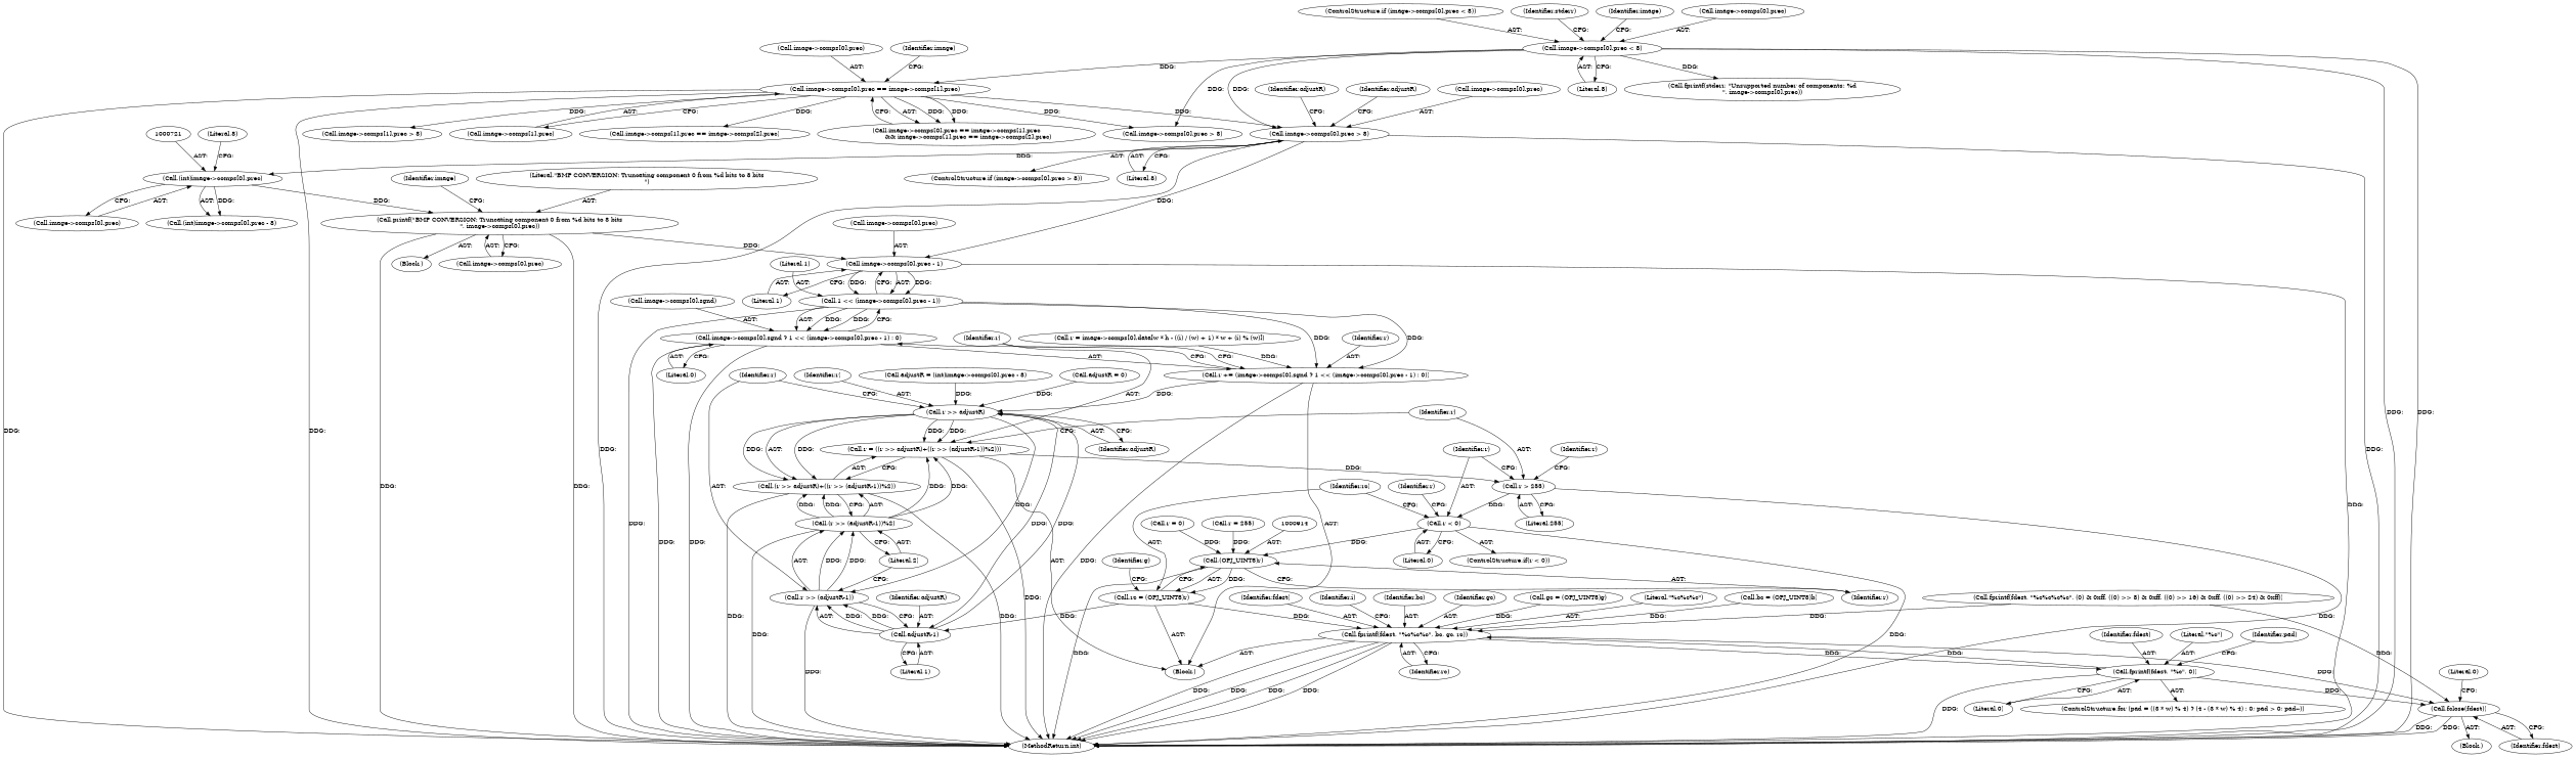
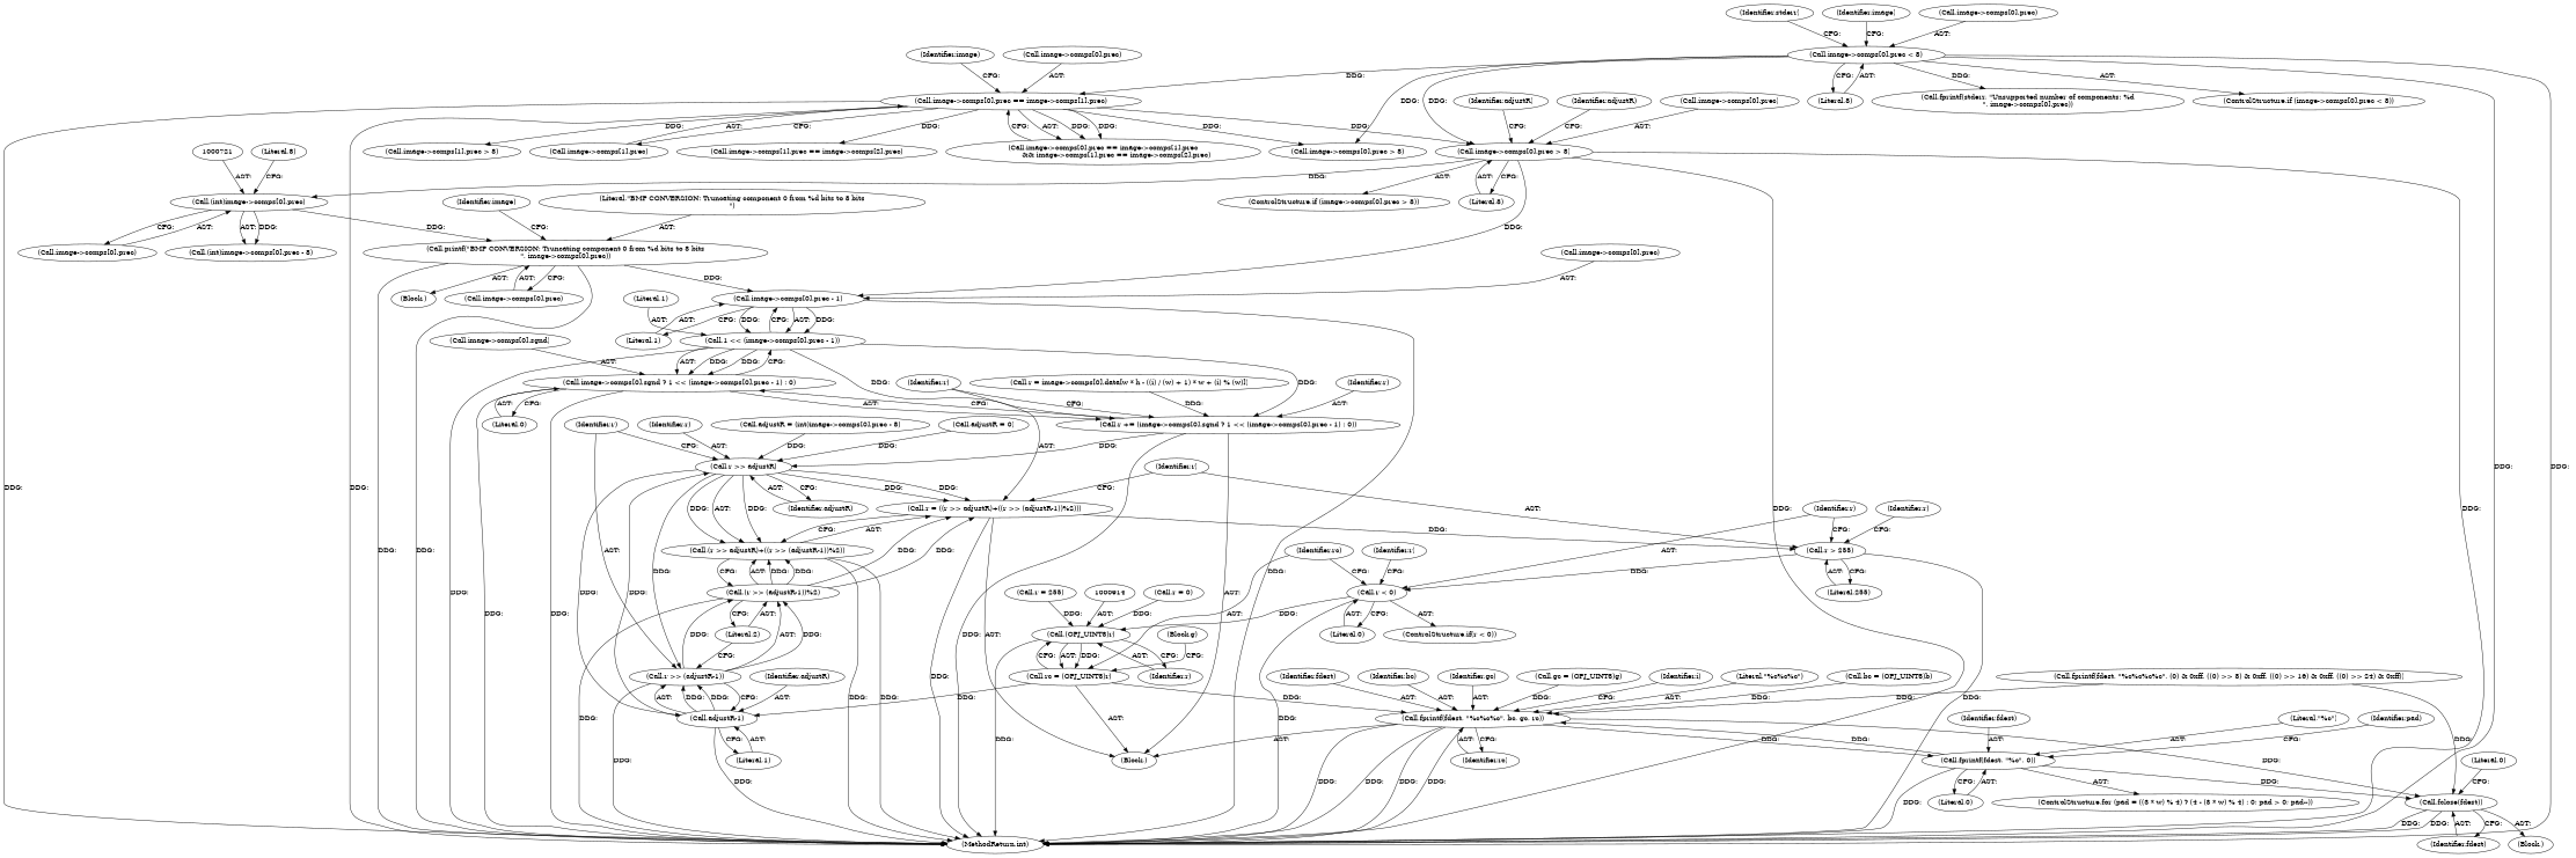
  digraph {
    fontname="DejaVu Serif"
    node [fontname="DejaVu Serif"]
    edge [fontname="DejaVu Serif"]
    n1 [label="(Call,image->comps[0].prec - 1)"]
    n2 [label="(Call,1 << (image->comps[0].prec - 1))"]
    n3 [label="(MethodReturn,int)"]
    n4 [label="(Literal,1)"]
    n5 [label="(Call,r += (image->comps[0].sgnd ? 1 << (image->comps[0].prec - 1) : 0))"]
    n6 [label="(Call,image->comps[0].sgnd ? 1 << (image->comps[0].prec - 1) : 0)"]
    n7 [label="(Call,image->comps[0].prec > 8)"]
    n8 [label="(Call,(int)image->comps[0].prec)"]
    n9 [label="(ControlStructure,if (image->comps[0].prec > 8))"]
    n10 [label="(Literal,8)"]
    n11 [label="(Call,printf(\"BMP CONVERSION: Truncating component 0 from %d bits to 8 bits\n\", image->comps[0].prec))"]
    n12 [label="(Call,image->comps[0].prec)"]
    n13 [label="(Call,(int)image->comps[0].prec - 8)"]
    n14 [label="(Call,image->comps[0].prec < 8)"]
    n15 [label="(Call,image->comps[0].prec == image->comps[1].prec)"]
    n16 [label="(Literal,8)"]
    n17 [label="(Call,fprintf(stderr, \"Unsupported number of components: %d\n\", image->comps[0].prec))"]
    n18 [label="(Call,image->comps[0].prec > 8)"]
    n19 [label="(ControlStructure,if (image->comps[0].prec < 8))"]
    n20 [label="(Call,image->comps[1].prec > 8)"]
    n21 [label="(Call,image->comps[1].prec)"]
    n22 [label="(Call,image->comps[1].prec == image->comps[2].prec)"]
    n23 [label="(Call,image->comps[0].prec == image->comps[1].prec\n            && image->comps[1].prec == image->comps[2].prec)"]
    n24 [label="(Block,)"]
    n25 [label="(Call,image->comps[0].prec)"]
    n26 [label="(Call,r >> adjustR)"]
    n27 [label="(Block,)"]
    n28 [label="(Literal,0)"]
    n29 [label="(Call,r = ((r >> adjustR)+((r >> (adjustR-1))%2)))"]
    n30 [label="(Call,(r >> adjustR)+((r >> (adjustR-1))%2))"]
    n31 [label="(Call,r >> (adjustR-1))"]
    n32 [label="(Call,adjustR-1)"]
    n33 [label="(Identifier,adjustR)"]
    n34 [label="(Call,r > 255)"]
    n35 [label="(Call,(r >> (adjustR-1))%2)"]
    n36 [label="(Literal,1)"]
    n37 [label="(Call,r < 0)"]
    n38 [label="(Literal,255)"]
    n39 [label="(Call,(OPJ_UINT8)r)"]
    n40 [label="(ControlStructure,if(r < 0))"]
    n41 [label="(Literal,0)"]
    n42 [label="(Call,rc = (OPJ_UINT8)r)"]
    n43 [label="(Identifier,r)"]
    n44 [label="(Call,fprintf(fdest, \"%c%c%c\", bc, gc, rc))"]
    n45 [label="(Call,fprintf(fdest, \"%c\", 0))"]
    n46 [label="(Call,fclose(fdest))"]
    n47 [label="(Identifier,rc)"]
    n48 [label="(ControlStructure,for (pad = ((3 * w) % 4) ? (4 - (3 * w) % 4) : 0; pad > 0; pad--))"]
    n49 [label="(Literal,0)"]
    n50 [label="(Block,)"]
    n51 [label="(Identifier,fdest)"]
    n52 [label="(Literal,2)"]
    n53 [label="(Identifier,r)"]
    n54 [label="(Identifier,r)"]
    n55 [label="(Identifier,r)"]
    n56 [label="(Identifier,i)"]
    n57 [label="(Identifier,adjustR)"]
    n58 [label="(Literal,1)"]
    n59 [label="(Identifier,r)"]
    n60 [label="(Literal,\"%c%c%c\")"]
-   n61 [label="(Identifier,g)"]
+   n61 [label="(Block,g)"]
    n62 [label="(Call,bc = (OPJ_UINT8)b)"]
    n63 [label="(Identifier,r)"]
    n64 [label="(Call,image->comps[0].prec)"]
    n65 [label="(Identifier,adjustR)"]
    n66 [label="(Call,r = 0)"]
    n67 [label="(Identifier,fdest)"]
    n68 [label="(Literal,\"BMP CONVERSION: Truncating component 0 from %d bits to 8 bits\n\")"]
    n69 [label="(Identifier,r)"]
    n70 [label="(Identifier,fdest)"]
    n71 [label="(Identifier,stderr)"]
    n72 [label="(Literal,\"%c\")"]
    n73 [label="(Call,r = 255)"]
    n74 [label="(Identifier,image)"]
    n75 [label="(Identifier,image)"]
    n76 [label="(Call,image->comps[0].prec)"]
    n77 [label="(Call,fprintf(fdest, \"%c%c%c%c\", (0) & 0xff, ((0) >> 8) & 0xff, ((0) >> 16) & 0xff, ((0) >> 24) & 0xff))"]
    n78 [label="(Identifier,adjustR)"]
    n79 [label="(Identifier,r)"]
    n80 [label="(Identifier,image)"]
    n81 [label="(Identifier,bc)"]
    n82 [label="(Identifier,rc)"]
    n83 [label="(Call,adjustR = (int)image->comps[0].prec - 8)"]
    n84 [label="(Call,image->comps[0].prec)"]
    n85 [label="(Literal,0)"]
    n86 [label="(Call,image->comps[0].prec)"]
    n87 [label="(Identifier,gc)"]
    n88 [label="(Identifier,r)"]
    n89 [label="(Identifier,pad)"]
    n90 [label="(Literal,8)"]
    n91 [label="(Call,adjustR = 0)"]
    n92 [label="(Call,image->comps[0].sgnd)"]
    n93 [label="(Call,r = image->comps[0].data[w * h - ((i) / (w) + 1) * w + (i) % (w)])"]
    n94 [label="(Call,gc = (OPJ_UINT8)g)"]
    1000721
    1000914
    n1 -> n2 [label="AST: "]
    n1 -> n2 [label="DDG: "]
    n1 -> n2 [label="DDG: "]
    n1 -> n3 [label="DDG: "]
    n1 -> n4 [label="CFG: "]
    n2 -> n1 [label="CFG: "]
    n2 -> n3 [label="DDG: "]
    n2 -> n5 [label="DDG: "]
    n2 -> n5 [label="DDG: "]
    n2 -> n6 [label="AST: "]
    n2 -> n6 [label="DDG: "]
    n2 -> n6 [label="DDG: "]
    n4 -> n1 [label="AST: "]
    n5 -> n3 [label="DDG: "]
    n5 -> n6 [label="CFG: "]
    n5 -> n26 [label="DDG: "]
    n5 -> n27 [label="AST: "]
    n6 -> n2 [label="CFG: "]
    n6 -> n3 [label="DDG: "]
    n6 -> n3 [label="DDG: "]
    n6 -> n5 [label="AST: "]
    n6 -> n28 [label="CFG: "]
    n7 -> n1 [label="DDG: "]
    n7 -> n3 [label="DDG: "]
    n7 -> n3 [label="DDG: "]
    n7 -> n8 [label="DDG: "]
    n7 -> n9 [label="AST: "]
    n7 -> n10 [label="CFG: "]
    n8 -> n11 [label="DDG: "]
    n8 -> n12 [label="CFG: "]
    n8 -> n13 [label="AST: "]
    n8 -> n13 [label="DDG: "]
    n10 -> n7 [label="AST: "]
    n11 -> n1 [label="DDG: "]
    n11 -> n3 [label="DDG: "]
    n11 -> n3 [label="DDG: "]
    n11 -> n24 [label="AST: "]
    n11 -> n25 [label="CFG: "]
    n12 -> n8 [label="AST: "]
    n14 -> n3 [label="DDG: "]
    n14 -> n3 [label="DDG: "]
    n14 -> n7 [label="DDG: "]
    n14 -> n15 [label="DDG: "]
    n14 -> n16 [label="CFG: "]
    n14 -> n17 [label="DDG: "]
    n14 -> n18 [label="DDG: "]
-   n19 -> n14 [label="AST: "]
+   n14 -> n19 [label="AST: "]
    n15 -> n3 [label="DDG: "]
    n15 -> n3 [label="DDG: "]
    n15 -> n7 [label="DDG: "]
    n15 -> n18 [label="DDG: "]
    n15 -> n20 [label="DDG: "]
    n15 -> n21 [label="CFG: "]
    n15 -> n22 [label="DDG: "]
    n15 -> n23 [label="AST: "]
    n15 -> n23 [label="DDG: "]
    n15 -> n23 [label="DDG: "]
    n16 -> n14 [label="AST: "]
    n21 -> n15 [label="AST: "]
    n23 -> n15 [label="CFG: "]
    n25 -> n11 [label="AST: "]
    n26 -> n29 [label="DDG: "]
    n26 -> n29 [label="DDG: "]
    n26 -> n30 [label="AST: "]
    n26 -> n30 [label="DDG: "]
    n26 -> n30 [label="DDG: "]
    n26 -> n31 [label="DDG: "]
    n26 -> n32 [label="DDG: "]
    n26 -> n33 [label="CFG: "]
    n28 -> n6 [label="AST: "]
    n29 -> n3 [label="DDG: "]
    n29 -> n27 [label="AST: "]
    n29 -> n30 [label="CFG: "]
    n29 -> n34 [label="DDG: "]
    n30 -> n3 [label="DDG: "]
    n30 -> n3 [label="DDG: "]
    n30 -> n29 [label="AST: "]
    n30 -> n35 [label="CFG: "]
    n31 -> n3 [label="DDG: "]
    n31 -> n32 [label="CFG: "]
    n31 -> n35 [label="AST: "]
    n31 -> n35 [label="DDG: "]
    n31 -> n35 [label="DDG: "]
+   n32 -> n3 [label="DDG: "]
    n32 -> n26 [label="DDG: "]
    n32 -> n31 [label="AST: "]
    n32 -> n31 [label="DDG: "]
    n32 -> n31 [label="DDG: "]
    n32 -> n36 [label="CFG: "]
    n33 -> n26 [label="AST: "]
    n34 -> n3 [label="DDG: "]
    n34 -> n37 [label="DDG: "]
    n34 -> n38 [label="CFG: "]
    n35 -> n3 [label="DDG: "]
    n35 -> n29 [label="DDG: "]
    n35 -> n29 [label="DDG: "]
    n35 -> n30 [label="AST: "]
    n35 -> n30 [label="DDG: "]
    n35 -> n30 [label="DDG: "]
    n35 -> n52 [label="CFG: "]
    n36 -> n32 [label="AST: "]
    n37 -> n3 [label="DDG: "]
    n37 -> n39 [label="DDG: "]
    n37 -> n40 [label="AST: "]
    n37 -> n41 [label="CFG: "]
    n38 -> n34 [label="AST: "]
    n39 -> n3 [label="DDG: "]
    n39 -> n42 [label="AST: "]
    n39 -> n42 [label="DDG: "]
    n39 -> n43 [label="CFG: "]
    n41 -> n37 [label="AST: "]
    n42 -> n27 [label="AST: "]
    n42 -> n32 [label="DDG: "]
    n42 -> n39 [label="CFG: "]
    n42 -> n44 [label="DDG: "]
    n43 -> n39 [label="AST: "]
    n44 -> n3 [label="DDG: "]
    n44 -> n3 [label="DDG: "]
    n44 -> n3 [label="DDG: "]
    n44 -> n3 [label="DDG: "]
    n44 -> n27 [label="AST: "]
    n44 -> n45 [label="DDG: "]
    n44 -> n46 [label="DDG: "]
    n44 -> n47 [label="CFG: "]
    n45 -> n3 [label="DDG: "]
    n45 -> n44 [label="DDG: "]
    n45 -> n46 [label="DDG: "]
    n45 -> n48 [label="AST: "]
    n45 -> n49 [label="CFG: "]
    n46 -> n3 [label="DDG: "]
    n46 -> n3 [label="DDG: "]
    n46 -> n50 [label="AST: "]
    n46 -> n51 [label="CFG: "]
    n47 -> n44 [label="AST: "]
    n49 -> n45 [label="AST: "]
    n51 -> n46 [label="AST: "]
    n52 -> n31 [label="CFG: "]
    n52 -> n35 [label="AST: "]
    n53 -> n29 [label="CFG: "]
    n53 -> n34 [label="AST: "]
    n54 -> n37 [label="CFG: "]
    n55 -> n5 [label="AST: "]
    n56 -> n44 [label="CFG: "]
    n57 -> n32 [label="AST: "]
    n58 -> n2 [label="AST: "]
    n59 -> n34 [label="CFG: "]
    n59 -> n37 [label="AST: "]
    n60 -> n44 [label="AST: "]
    n61 -> n42 [label="CFG: "]
    n62 -> n44 [label="DDG: "]
    n63 -> n26 [label="CFG: "]
    n63 -> n31 [label="AST: "]
    n64 -> n1 [label="AST: "]
    n65 -> n7 [label="CFG: "]
    n66 -> n39 [label="DDG: "]
    n67 -> n45 [label="AST: "]
    n68 -> n11 [label="AST: "]
    n69 -> n5 [label="CFG: "]
    n69 -> n29 [label="AST: "]
    n70 -> n44 [label="AST: "]
    n71 -> n14 [label="CFG: "]
    n72 -> n45 [label="AST: "]
    n73 -> n39 [label="DDG: "]
    n74 -> n15 [label="CFG: "]
    n75 -> n14 [label="CFG: "]
    n76 -> n14 [label="AST: "]
    n77 -> n44 [label="DDG: "]
    n77 -> n46 [label="DDG: "]
    n78 -> n7 [label="CFG: "]
    n79 -> n26 [label="AST: "]
    n80 -> n11 [label="CFG: "]
    n81 -> n44 [label="AST: "]
    n82 -> n37 [label="CFG: "]
    n82 -> n42 [label="AST: "]
    n83 -> n26 [label="DDG: "]
    n84 -> n7 [label="AST: "]
    n85 -> n46 [label="CFG: "]
    n86 -> n15 [label="AST: "]
    n87 -> n44 [label="AST: "]
    n88 -> n34 [label="CFG: "]
    n89 -> n45 [label="CFG: "]
    n90 -> n8 [label="CFG: "]
    n91 -> n26 [label="DDG: "]
    n92 -> n6 [label="AST: "]
    n93 -> n5 [label="DDG: "]
    n94 -> n44 [label="DDG: "]
    1000721 -> n8 [label="AST: "]
    1000914 -> n39 [label="AST: "]
  }
